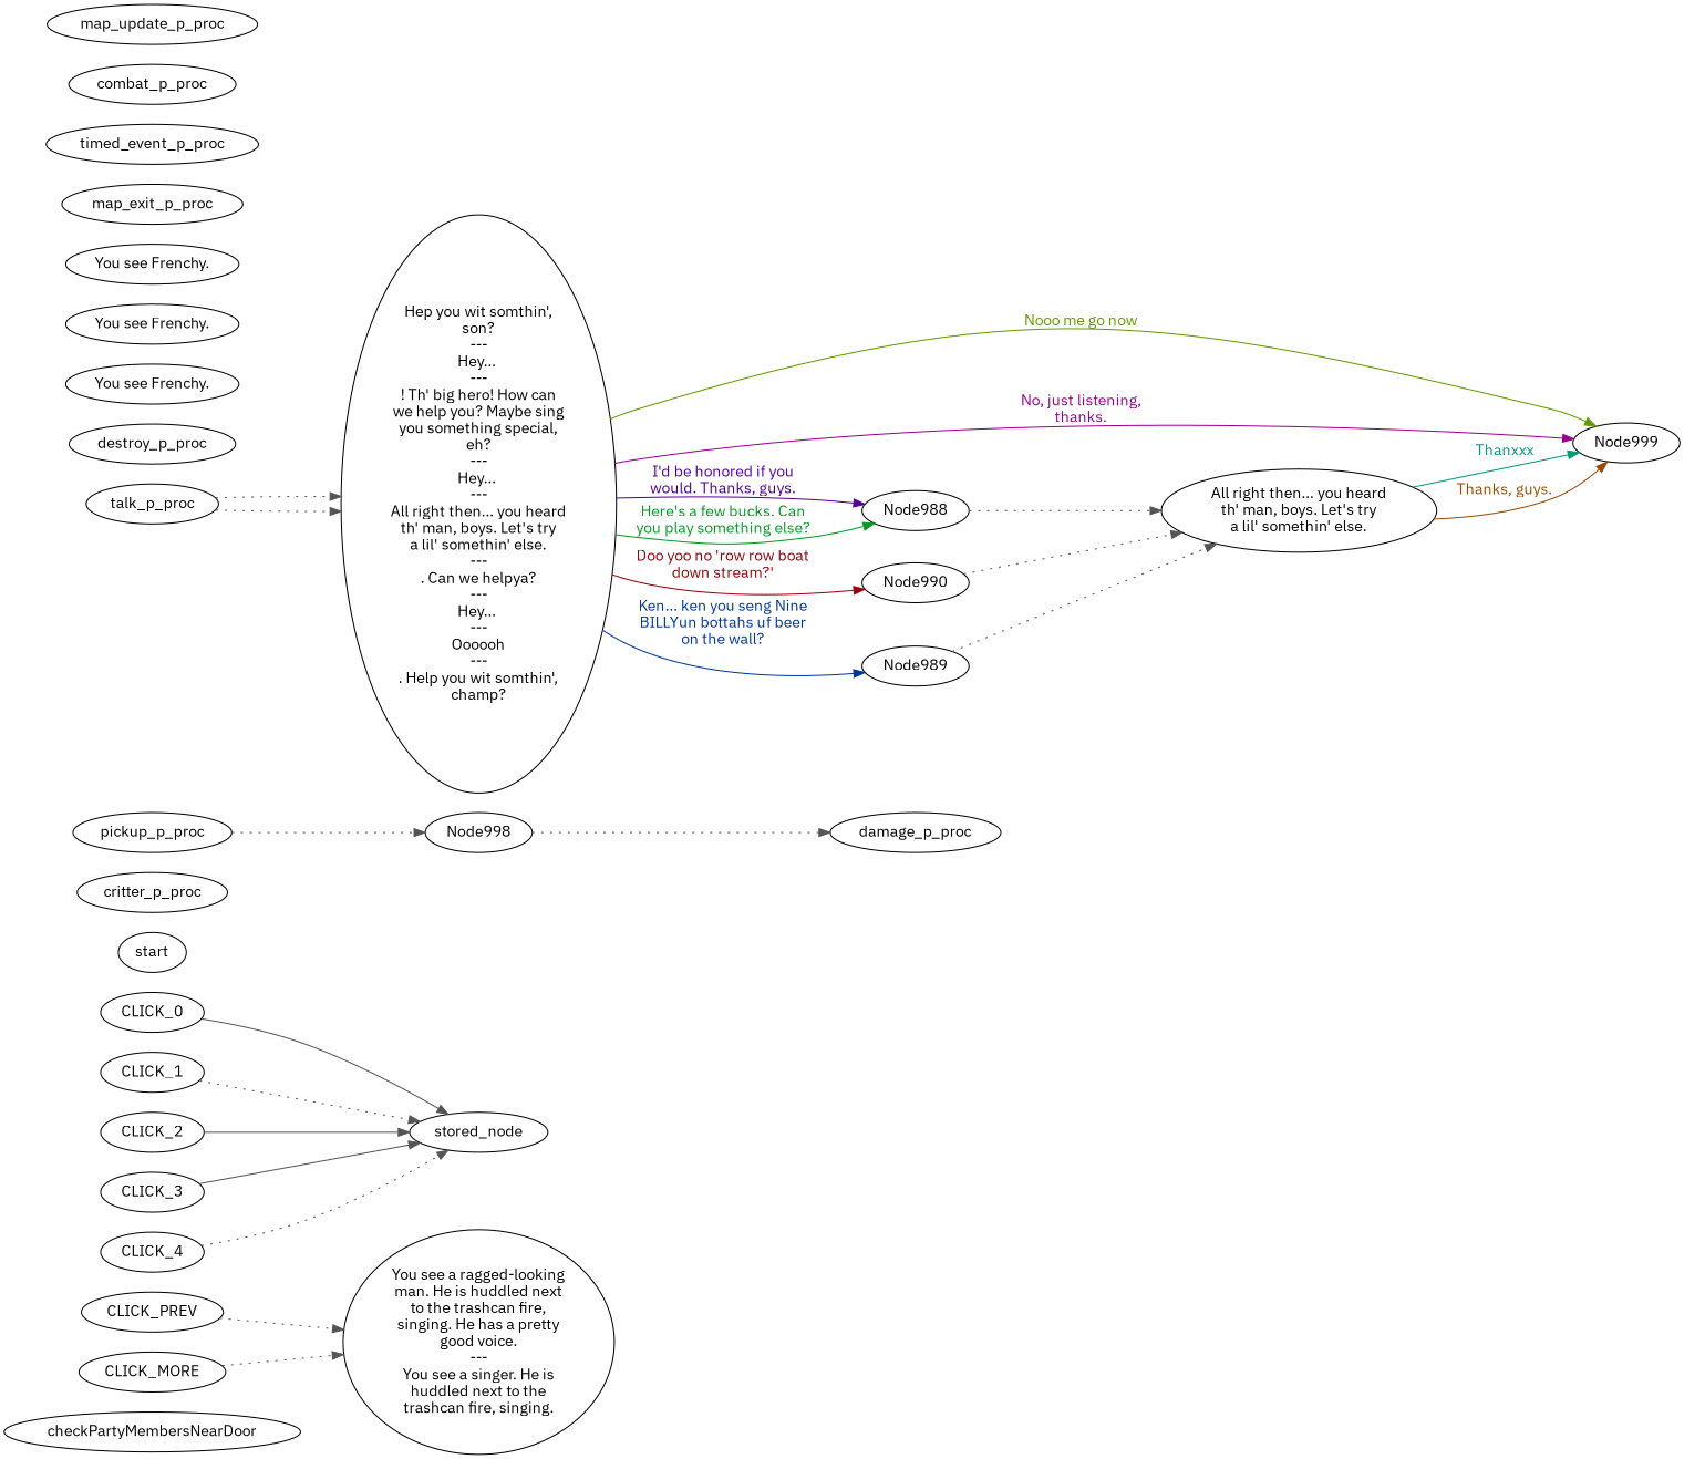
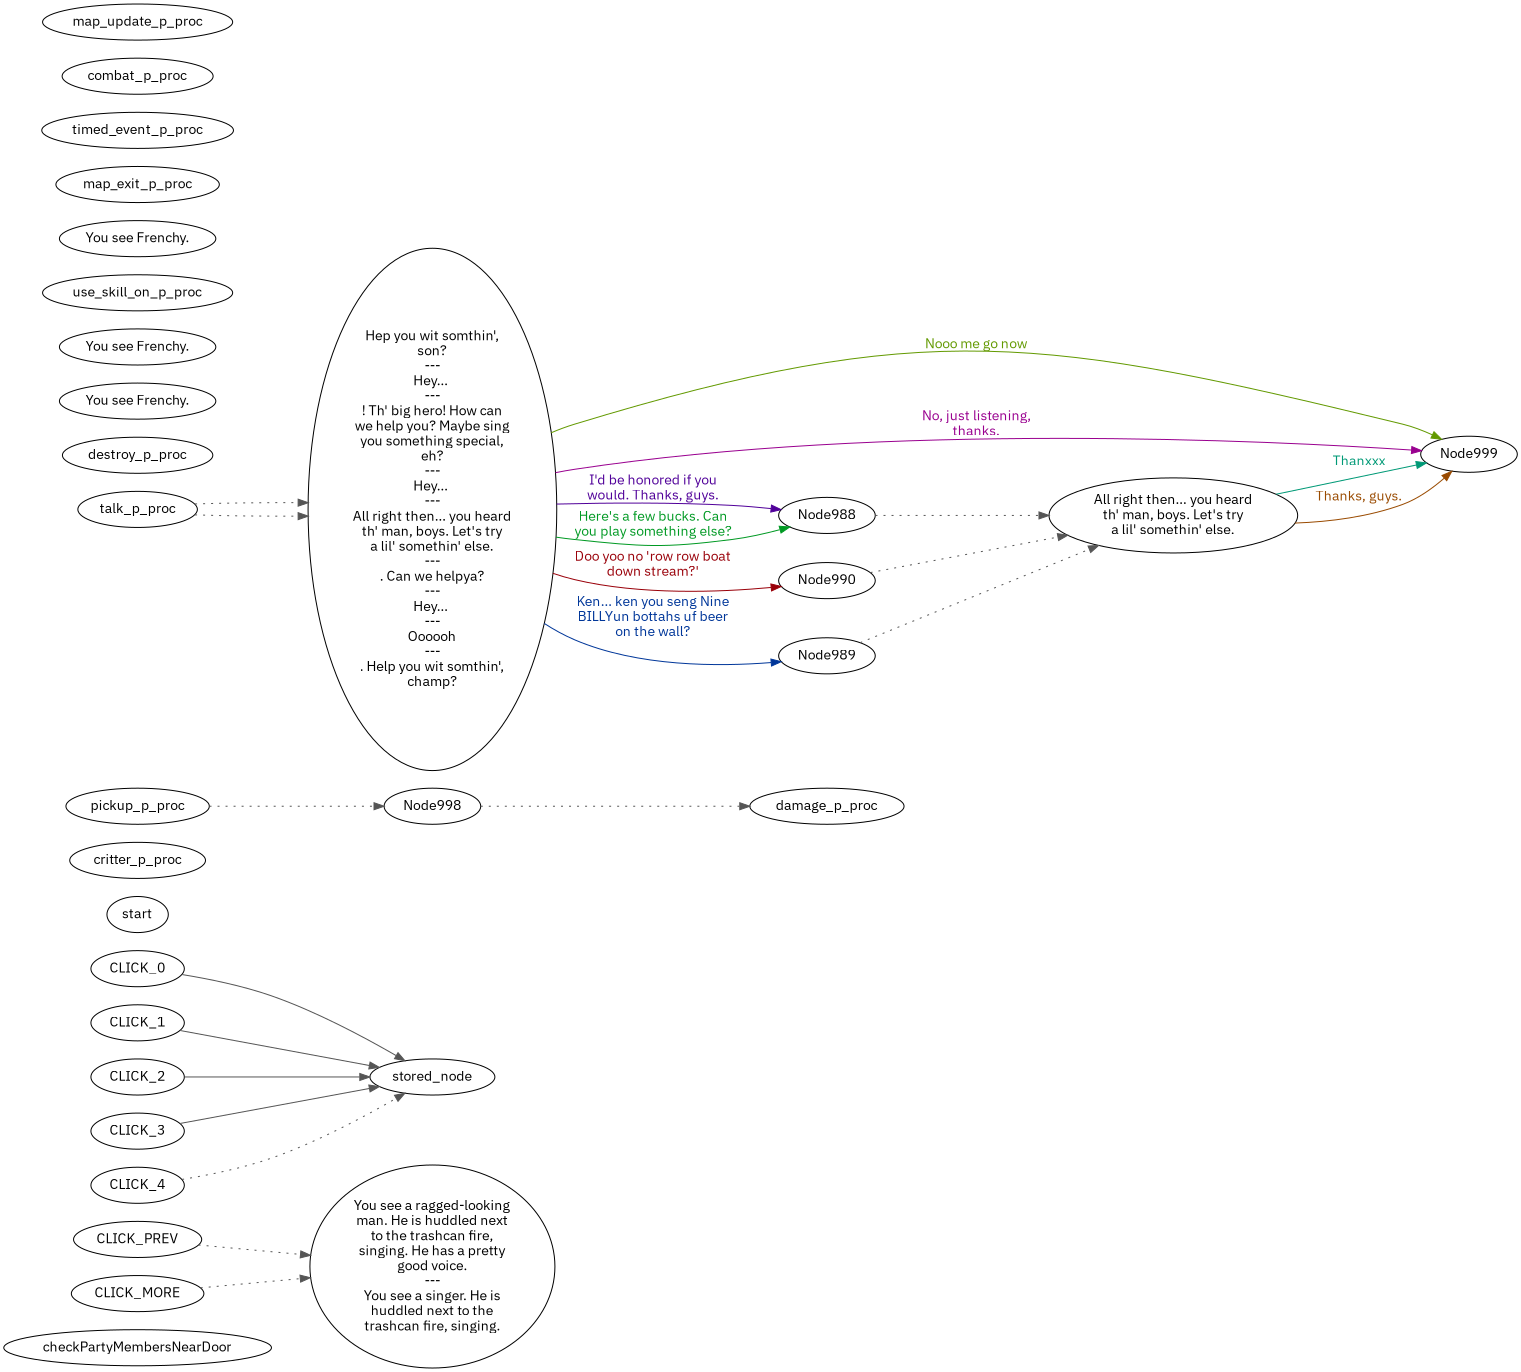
  digraph {
    fontname="IBM Plex Sans"
    rankdir=LR
    node [color="#000000" fillcolor="#FFFFFF" fontname="IBM Plex Sans" style=filled]
    edge [color="#555555" fontname="IBM Plex Sans" style=dotted]
    checkPartyMembersNearDoor
    n2 [label="You see a ragged-looking\nman. He is huddled next\nto the trashcan fire,\nsinging. He has a pretty\ngood voice.\n---\nYou see a singer. He is\nhuddled next to the\ntrashcan fire, singing."]
    CLICK_PREV
    stored_node [color="" fillcolor="" style=""]
    CLICK_0
    CLICK_1
    CLICK_2
    CLICK_3
    CLICK_4
    CLICK_MORE
    start
    critter_p_proc
    pickup_p_proc
    Node998
    damage_p_proc
    n16 [label="Hep you wit somthin',\nson?\n---\nHey… \n---\n! Th' big hero! How can\nwe help you? Maybe sing\nyou something special,\neh?\n---\nHey… \n---\nAll right then… you heard\nth' man, boys. Let's try\na lil' somethin' else.\n---\n. Can we helpya?\n---\nHey… \n---\nOooooh\n---\n. Help you wit somthin',\nchamp?"]
    talk_p_proc
    Node999
    Node988
    Node990
    Node989
    n22 [label="All right then… you heard\nth' man, boys. Let's try\na lil' somethin' else."]
    destroy_p_proc
    n24 [label="You see Frenchy."]
    n25 [label="You see Frenchy."]
+   use_skill_on_p_proc
    n27 [label="You see Frenchy."]
    map_exit_p_proc
    timed_event_p_proc
    combat_p_proc
    map_update_p_proc
    CLICK_PREV -> n2
    CLICK_0 -> stored_node [style=solid]
-   CLICK_1 -> stored_node
+   CLICK_1 -> stored_node [style=solid]
    CLICK_2 -> stored_node [style=solid]
    CLICK_3 -> stored_node [style=solid]
    CLICK_4 -> stored_node
    CLICK_MORE -> n2
    pickup_p_proc -> Node998
    Node998 -> damage_p_proc
    n16 -> Node999 [color="#629900" fontcolor="#629900" label="Nooo me go now" style=""]
    n16 -> Node999 [color="#99008F" fontcolor="#99008F" label="No, just listening,\nthanks." style=""]
    n16 -> Node988 [color="#500099" fontcolor="#500099" label="I'd be honored if you\nwould. Thanks, guys." style=""]
    n16 -> Node988 [color="#009923" fontcolor="#009923" label="Here's a few bucks. Can\nyou play something else?" style=""]
    n16 -> Node990 [color="#990009" fontcolor="#990009" label="Doo yoo no 'row row boat\ndown stream?'" style=""]
    n16 -> Node989 [color="#003699" fontcolor="#003699" label="Ken… ken you seng Nine\nBILLYun bottahs uf beer\non the wall?" style=""]
    talk_p_proc -> n16
    talk_p_proc -> n16
    Node988 -> n22
    Node990 -> n22
    Node989 -> n22
    n22 -> Node999 [color="#009976" fontcolor="#009976" label=Thanxxx style=""]
    n22 -> Node999 [color="#994A00" fontcolor="#994A00" label="Thanks, guys." style=""]
  }
